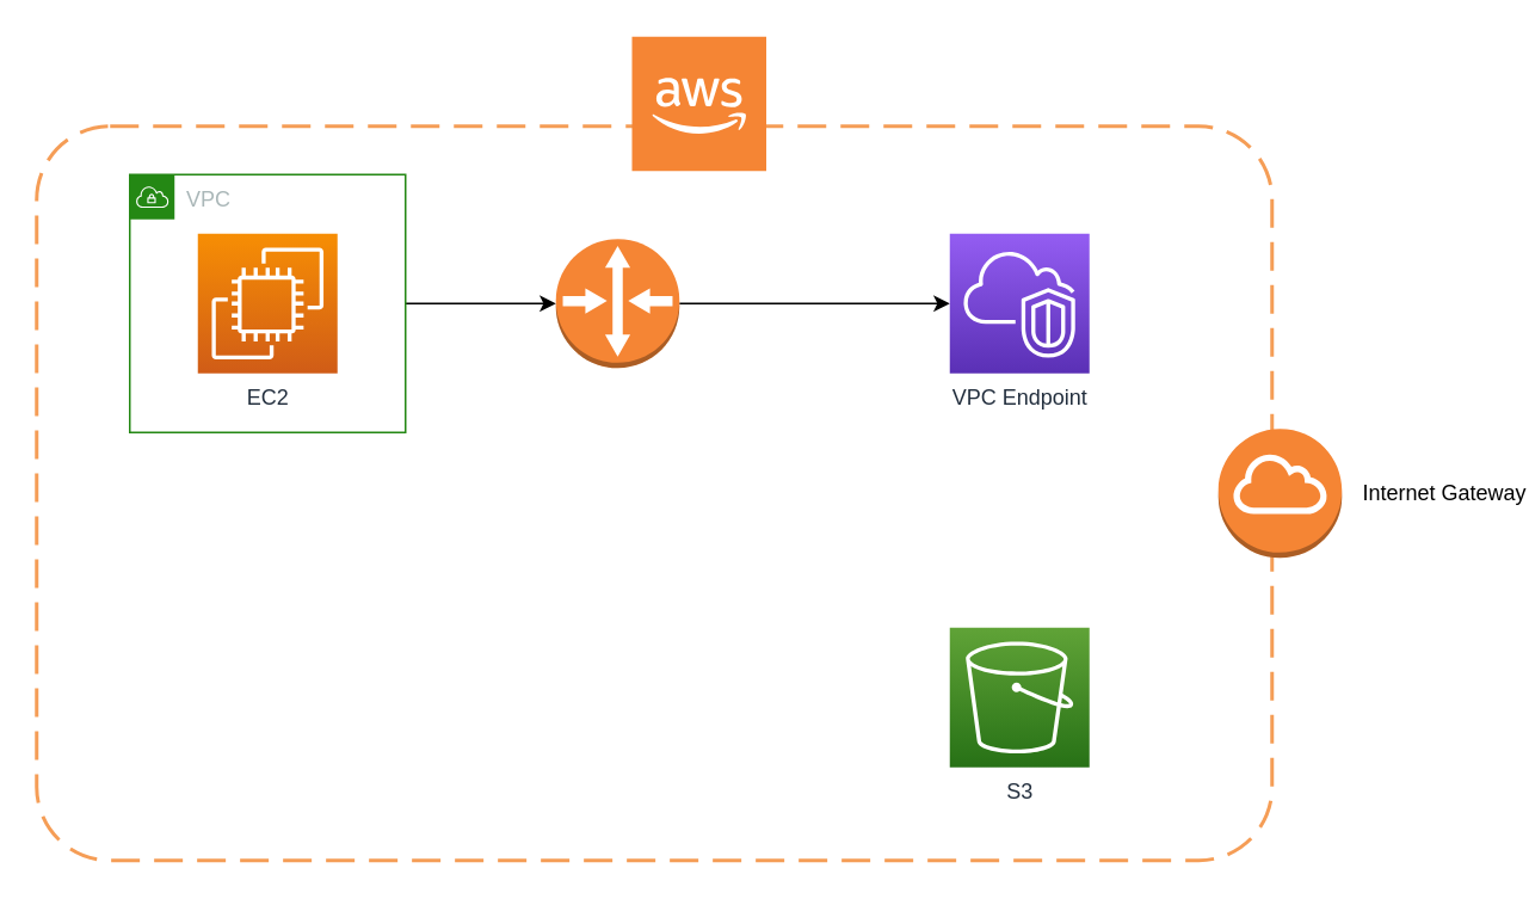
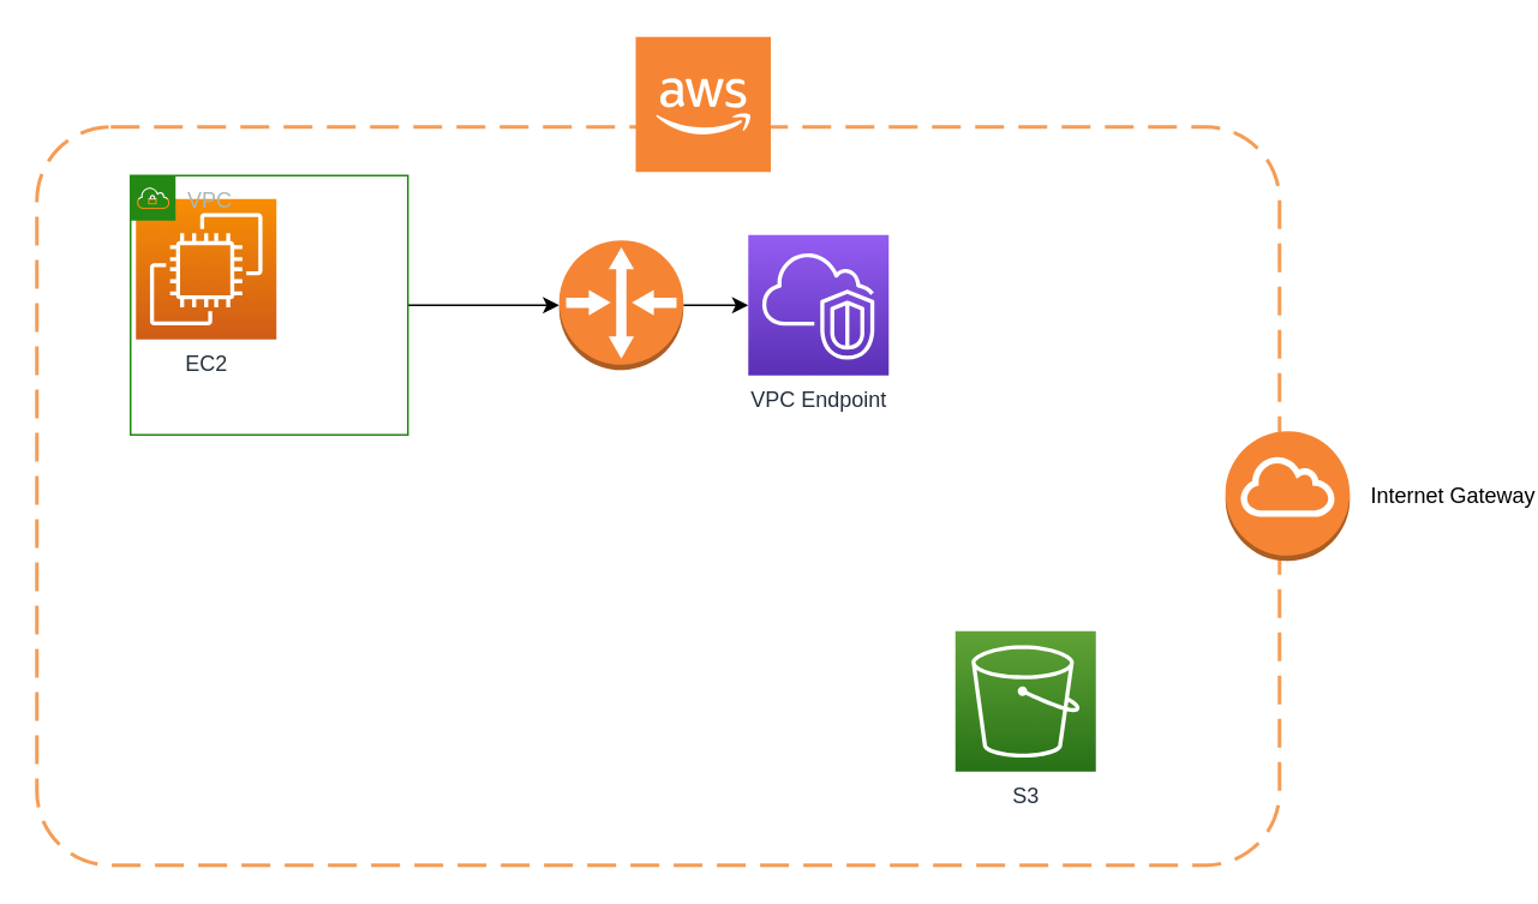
  <mxCell id="0" />
  <mxCell id="1" parent="0" />
  <mxCell id="2" value="" style="rounded=1;arcSize=10;dashed=1;strokeColor=#F59D56;fillColor=none;gradientColor=none;dashPattern=8 4;strokeWidth=2;" vertex="1" parent="1"><mxGeometry x="20" y="70" width="690" height="410" as="geometry" /></mxCell>
- <mxCell id="3" value="EC2" style="sketch=0;points=[[0,0,0],[0.25,0,0],[0.5,0,0],[0.75,0,0],[1,0,0],[0,1,0],[0.25,1,0],[0.5,1,0],[0.75,1,0],[1,1,0],[0,0.25,0],[0,0.5,0],[0,0.75,0],[1,0.25,0],[1,0.5,0],[1,0.75,0]];outlineConnect=0;fontColor=#232F3E;gradientColor=#F78E04;gradientDirection=north;fillColor=#D05C17;strokeColor=#ffffff;dashed=0;verticalLabelPosition=bottom;verticalAlign=top;align=center;html=1;fontSize=12;fontStyle=0;aspect=fixed;shape=mxgraph.aws4.resourceIcon;resIcon=mxgraph.aws4.ec2;" vertex="1" parent="1"><mxGeometry x="110" y="130" width="78" height="78" as="geometry" /></mxCell>
+ <mxCell id="3" value="EC2" style="sketch=0;points=[[0,0,0],[0.25,0,0],[0.5,0,0],[0.75,0,0],[1,0,0],[0,1,0],[0.25,1,0],[0.5,1,0],[0.75,1,0],[1,1,0],[0,0.25,0],[0,0.5,0],[0,0.75,0],[1,0.25,0],[1,0.5,0],[1,0.75,0]];outlineConnect=0;fontColor=#232F3E;gradientColor=#F78E04;gradientDirection=north;fillColor=#D05C17;strokeColor=#ffffff;dashed=0;verticalLabelPosition=bottom;verticalAlign=top;align=center;html=1;fontSize=12;fontStyle=0;aspect=fixed;shape=mxgraph.aws4.resourceIcon;resIcon=mxgraph.aws4.ec2;" vertex="1" parent="1"><mxGeometry x="75" y="110" width="78" height="78" as="geometry" /></mxCell>
  <mxCell id="4" style="edgeStyle=orthogonalEdgeStyle;rounded=0;orthogonalLoop=1;jettySize=auto;html=1;" edge="1" parent="1" source="5" target="6"><mxGeometry relative="1" as="geometry" /></mxCell>
  <mxCell id="5" value="" style="outlineConnect=0;dashed=0;verticalLabelPosition=bottom;verticalAlign=top;align=center;html=1;shape=mxgraph.aws3.router;fillColor=#F58534;gradientColor=none;" vertex="1" parent="1"><mxGeometry x="310" y="133" width="69" height="72" as="geometry" /></mxCell>
- <mxCell id="6" value="VPC Endpoint" style="sketch=0;points=[[0,0,0],[0.25,0,0],[0.5,0,0],[0.75,0,0],[1,0,0],[0,1,0],[0.25,1,0],[0.5,1,0],[0.75,1,0],[1,1,0],[0,0.25,0],[0,0.5,0],[0,0.75,0],[1,0.25,0],[1,0.5,0],[1,0.75,0]];outlineConnect=0;fontColor=#232F3E;gradientColor=#945DF2;gradientDirection=north;fillColor=#5A30B5;strokeColor=#ffffff;dashed=0;verticalLabelPosition=bottom;verticalAlign=top;align=center;html=1;fontSize=12;fontStyle=0;aspect=fixed;shape=mxgraph.aws4.resourceIcon;resIcon=mxgraph.aws4.vpc;" vertex="1" parent="1"><mxGeometry x="530" y="130" width="78" height="78" as="geometry" /></mxCell>
+ <mxCell id="6" value="VPC Endpoint" style="sketch=0;points=[[0,0,0],[0.25,0,0],[0.5,0,0],[0.75,0,0],[1,0,0],[0,1,0],[0.25,1,0],[0.5,1,0],[0.75,1,0],[1,1,0],[0,0.25,0],[0,0.5,0],[0,0.75,0],[1,0.25,0],[1,0.5,0],[1,0.75,0]];outlineConnect=0;fontColor=#232F3E;gradientColor=#945DF2;gradientDirection=north;fillColor=#5A30B5;strokeColor=#ffffff;dashed=0;verticalLabelPosition=bottom;verticalAlign=top;align=center;html=1;fontSize=12;fontStyle=0;aspect=fixed;shape=mxgraph.aws4.resourceIcon;resIcon=mxgraph.aws4.vpc;" vertex="1" parent="1"><mxGeometry x="415" y="130" width="78" height="78" as="geometry" /></mxCell>
  <mxCell id="7" value="S3" style="sketch=0;points=[[0,0,0],[0.25,0,0],[0.5,0,0],[0.75,0,0],[1,0,0],[0,1,0],[0.25,1,0],[0.5,1,0],[0.75,1,0],[1,1,0],[0,0.25,0],[0,0.5,0],[0,0.75,0],[1,0.25,0],[1,0.5,0],[1,0.75,0]];outlineConnect=0;fontColor=#232F3E;gradientColor=#60A337;gradientDirection=north;fillColor=#277116;strokeColor=#ffffff;dashed=0;verticalLabelPosition=bottom;verticalAlign=top;align=center;html=1;fontSize=12;fontStyle=0;aspect=fixed;shape=mxgraph.aws4.resourceIcon;resIcon=mxgraph.aws4.s3;" vertex="1" parent="1"><mxGeometry x="530" y="350" width="78" height="78" as="geometry" /></mxCell>
  <mxCell id="8" value="Internet Gateway" style="outlineConnect=0;dashed=0;verticalLabelPosition=middle;verticalAlign=middle;align=left;html=1;shape=mxgraph.aws3.internet_gateway;fillColor=#F58534;gradientColor=none;labelPosition=right;spacingLeft=10;" vertex="1" parent="1"><mxGeometry x="680" y="239" width="69" height="72" as="geometry" /></mxCell>
  <mxCell id="9" value="" style="outlineConnect=0;dashed=0;verticalLabelPosition=bottom;verticalAlign=top;align=center;html=1;shape=mxgraph.aws3.cloud_2;fillColor=#F58534;gradientColor=none;" vertex="1" parent="1"><mxGeometry x="352.5" y="20" width="75" height="75" as="geometry" /></mxCell>
  <mxCell id="10" style="edgeStyle=orthogonalEdgeStyle;rounded=0;orthogonalLoop=1;jettySize=auto;html=1;exitX=1;exitY=0.5;exitDx=0;exitDy=0;" edge="1" parent="1" source="11" target="5"><mxGeometry relative="1" as="geometry" /></mxCell>
  <mxCell id="11" value="VPC" style="points=[[0,0],[0.25,0],[0.5,0],[0.75,0],[1,0],[1,0.25],[1,0.5],[1,0.75],[1,1],[0.75,1],[0.5,1],[0.25,1],[0,1],[0,0.75],[0,0.5],[0,0.25]];outlineConnect=0;gradientColor=none;html=1;whiteSpace=wrap;fontSize=12;fontStyle=0;container=1;pointerEvents=0;collapsible=0;recursiveResize=0;shape=mxgraph.aws4.group;grIcon=mxgraph.aws4.group_vpc;strokeColor=#248814;fillColor=none;verticalAlign=top;align=left;spacingLeft=30;fontColor=#AAB7B8;dashed=0;" vertex="1" parent="1"><mxGeometry x="72" y="97" width="154" height="144" as="geometry" /></mxCell>
